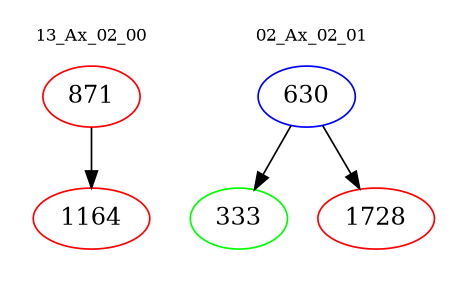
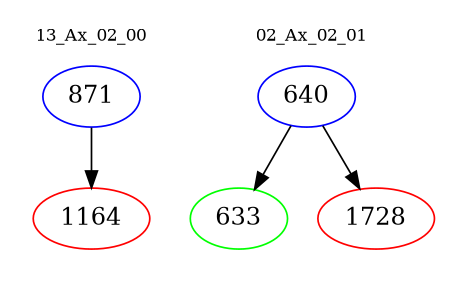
  digraph {
    node [color=blue]
    edge [color=black]
-   n1 [color=red label=871]
+   n1 [label=871]
    n2 [color=red label=1164]
-   n3 [label=630]
-   n4 [color=green label=333]
+   n3 [label=640]
+   n4 [color=green label=633]
    n5 [color=red label=1728]
    subgraph cluster_1 {
      color=white
      fontsize=10
      label="13_Ax_02_00"
      n1
      n2
    }
    subgraph cluster_2 {
      color=white
      fontsize=10
      label="02_Ax_02_01"
      n3
      n4
      n5
    }
    n1 -> n2
    n3 -> n4
    n3 -> n5
  }
